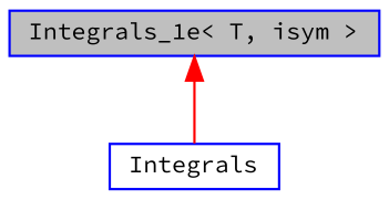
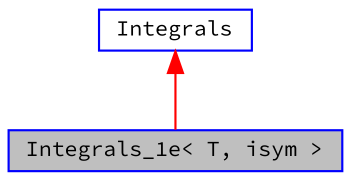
  digraph {
    fontname="Source Code Pro"
    node [color=blue fontname="Source Code Pro" fontsize=10 shape=record style=filled]
    n1 [fillcolor=grey75 fontcolor=black height=0.2 label="Integrals_1e\< T, isym \>" width=0.4]
    n2 [fillcolor=white height=0.2 label=Integrals width=0.4]
-   n1 -> n2 [color=red dir=back fontname="Source Code Pro" fontsize=10 labelfontname=Helvetica labelfontsize=10 style=solid]
+   n2 -> n1 [color=red dir=back fontname="Source Code Pro" fontsize=10 labelfontname=Helvetica labelfontsize=10 style=solid]
  }
